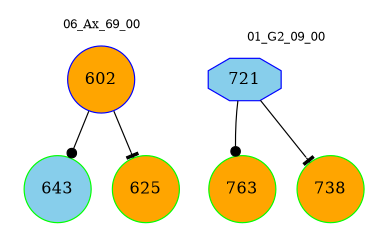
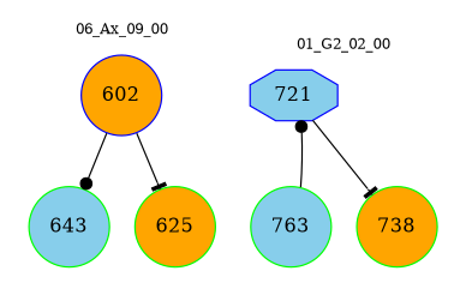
  digraph {
    node [color=green fillcolor=orange shape=circle style=filled]
    edge [arrowhead=dot color=black]
    n1 [color=blue label=602]
    n2 [fillcolor=skyblue label=643]
    n3 [label=625]
    n4 [color=blue fillcolor=skyblue label=721 shape=octagon]
-   n5 [label=763]
+   n5 [fillcolor=skyblue label=763]
    n6 [label=738]
    subgraph cluster_1 {
      color=white
      fontsize=10
-     label="06_Ax_69_00"
+     label="06_Ax_09_00"
      n1
      n2
      n3
    }
    subgraph cluster_2 {
      color=white
      fontsize=10
-     label="01_G2_09_00"
+     label="01_G2_02_00"
      n4
      n5
      n6
    }
    n1 -> n2
    n1 -> n3 [arrowhead=tee]
-   n4 -> n5
+   n5 -> n4
    n4 -> n6 [arrowhead=tee]
  }
